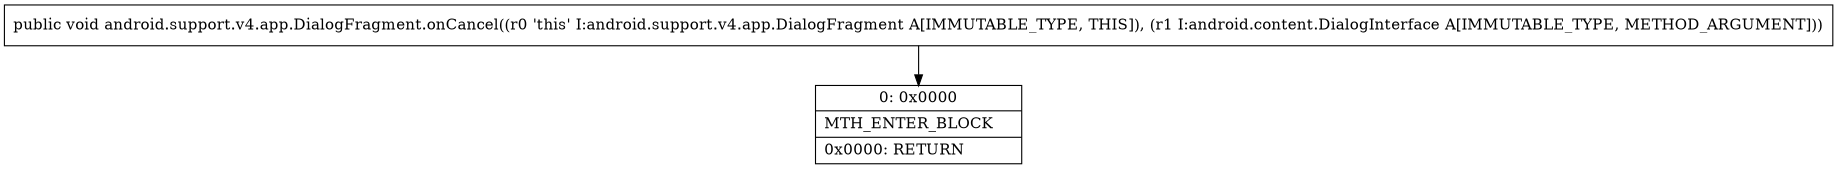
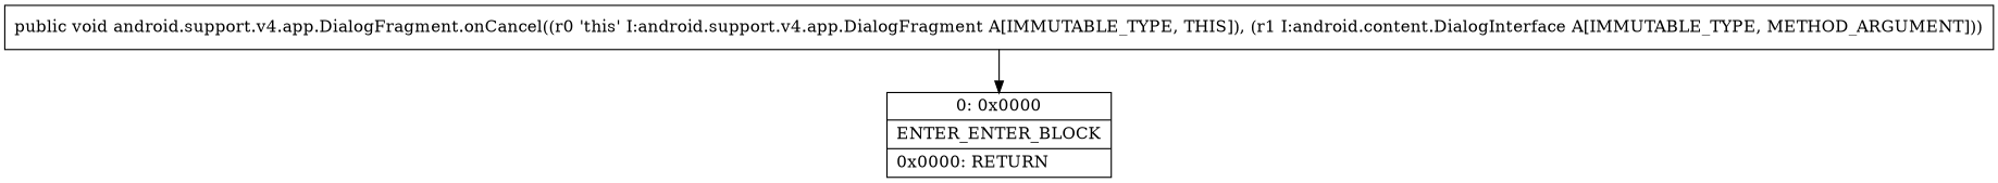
  digraph {
    node [shape=record]
-   n1 [label="{0\:\ 0x0000|MTH_ENTER_BLOCK\l|0x0000: RETURN   \l}"]
+   n1 [label="{0\:\ 0x0000|ENTER_ENTER_BLOCK\l|0x0000: RETURN   \l}"]
    n2 [label="{public void android.support.v4.app.DialogFragment.onCancel((r0 'this' I:android.support.v4.app.DialogFragment A[IMMUTABLE_TYPE, THIS]), (r1 I:android.content.DialogInterface A[IMMUTABLE_TYPE, METHOD_ARGUMENT])) }"]
    n2 -> n1
  }
